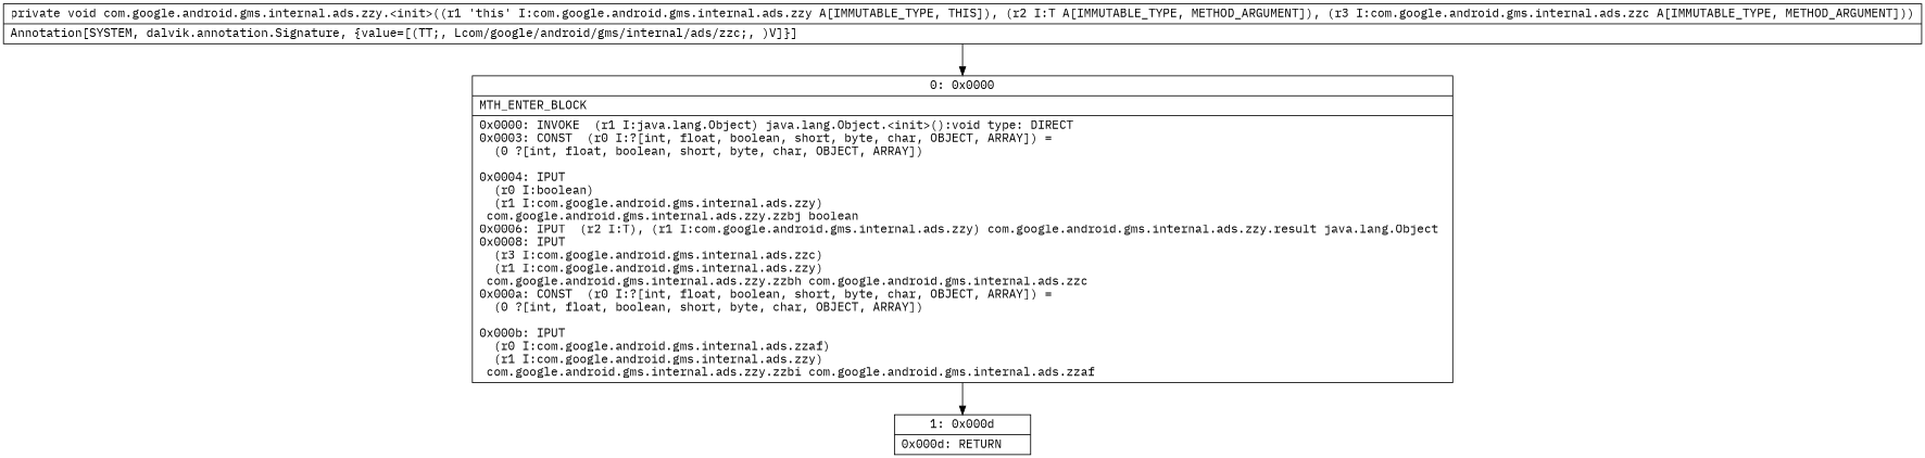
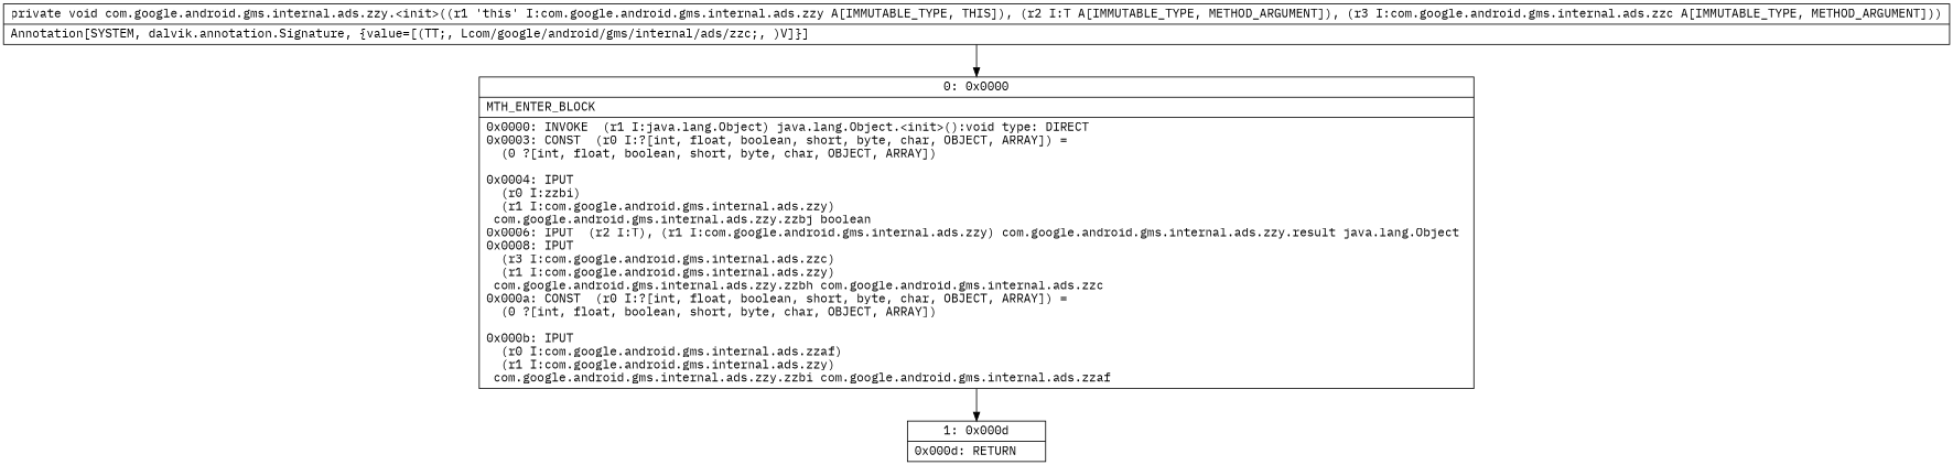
  digraph {
    fontname="IBM Plex Mono"
    node [shape=record fontname="IBM Plex Mono"]
    edge [fontname="IBM Plex Mono"]
-   n1 [label="{0\:\ 0x0000|MTH_ENTER_BLOCK\l|0x0000: INVOKE  (r1 I:java.lang.Object) java.lang.Object.\<init\>():void type: DIRECT \l0x0003: CONST  (r0 I:?[int, float, boolean, short, byte, char, OBJECT, ARRAY]) = \l  (0 ?[int, float, boolean, short, byte, char, OBJECT, ARRAY])\l \l0x0004: IPUT  \l  (r0 I:boolean)\l  (r1 I:com.google.android.gms.internal.ads.zzy)\l com.google.android.gms.internal.ads.zzy.zzbj boolean \l0x0006: IPUT  (r2 I:T), (r1 I:com.google.android.gms.internal.ads.zzy) com.google.android.gms.internal.ads.zzy.result java.lang.Object \l0x0008: IPUT  \l  (r3 I:com.google.android.gms.internal.ads.zzc)\l  (r1 I:com.google.android.gms.internal.ads.zzy)\l com.google.android.gms.internal.ads.zzy.zzbh com.google.android.gms.internal.ads.zzc \l0x000a: CONST  (r0 I:?[int, float, boolean, short, byte, char, OBJECT, ARRAY]) = \l  (0 ?[int, float, boolean, short, byte, char, OBJECT, ARRAY])\l \l0x000b: IPUT  \l  (r0 I:com.google.android.gms.internal.ads.zzaf)\l  (r1 I:com.google.android.gms.internal.ads.zzy)\l com.google.android.gms.internal.ads.zzy.zzbi com.google.android.gms.internal.ads.zzaf \l}"]
+   n1 [label="{0\:\ 0x0000|MTH_ENTER_BLOCK\l|0x0000: INVOKE  (r1 I:java.lang.Object) java.lang.Object.\<init\>():void type: DIRECT \l0x0003: CONST  (r0 I:?[int, float, boolean, short, byte, char, OBJECT, ARRAY]) = \l  (0 ?[int, float, boolean, short, byte, char, OBJECT, ARRAY])\l \l0x0004: IPUT  \l  (r0 I:zzbi)\l  (r1 I:com.google.android.gms.internal.ads.zzy)\l com.google.android.gms.internal.ads.zzy.zzbj boolean \l0x0006: IPUT  (r2 I:T), (r1 I:com.google.android.gms.internal.ads.zzy) com.google.android.gms.internal.ads.zzy.result java.lang.Object \l0x0008: IPUT  \l  (r3 I:com.google.android.gms.internal.ads.zzc)\l  (r1 I:com.google.android.gms.internal.ads.zzy)\l com.google.android.gms.internal.ads.zzy.zzbh com.google.android.gms.internal.ads.zzc \l0x000a: CONST  (r0 I:?[int, float, boolean, short, byte, char, OBJECT, ARRAY]) = \l  (0 ?[int, float, boolean, short, byte, char, OBJECT, ARRAY])\l \l0x000b: IPUT  \l  (r0 I:com.google.android.gms.internal.ads.zzaf)\l  (r1 I:com.google.android.gms.internal.ads.zzy)\l com.google.android.gms.internal.ads.zzy.zzbi com.google.android.gms.internal.ads.zzaf \l}"]
    n2 [label="{1\:\ 0x000d|0x000d: RETURN   \l}"]
    n3 [label="{private void com.google.android.gms.internal.ads.zzy.\<init\>((r1 'this' I:com.google.android.gms.internal.ads.zzy A[IMMUTABLE_TYPE, THIS]), (r2 I:T A[IMMUTABLE_TYPE, METHOD_ARGUMENT]), (r3 I:com.google.android.gms.internal.ads.zzc A[IMMUTABLE_TYPE, METHOD_ARGUMENT]))  | Annotation[SYSTEM, dalvik.annotation.Signature, \{value=[(TT;, Lcom\/google\/android\/gms\/internal\/ads\/zzc;, )V]\}]\l}"]
    n1 -> n2
    n3 -> n1
  }
